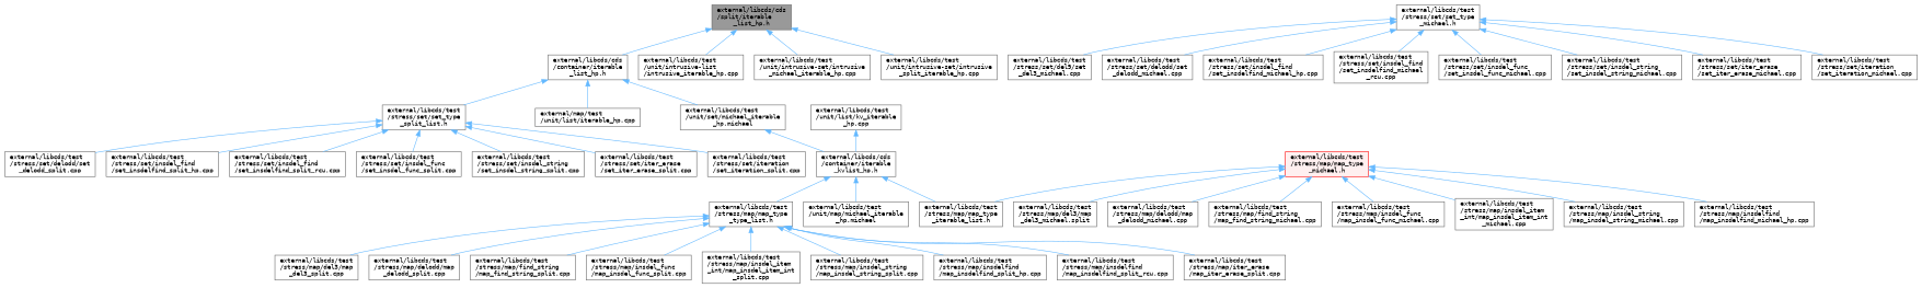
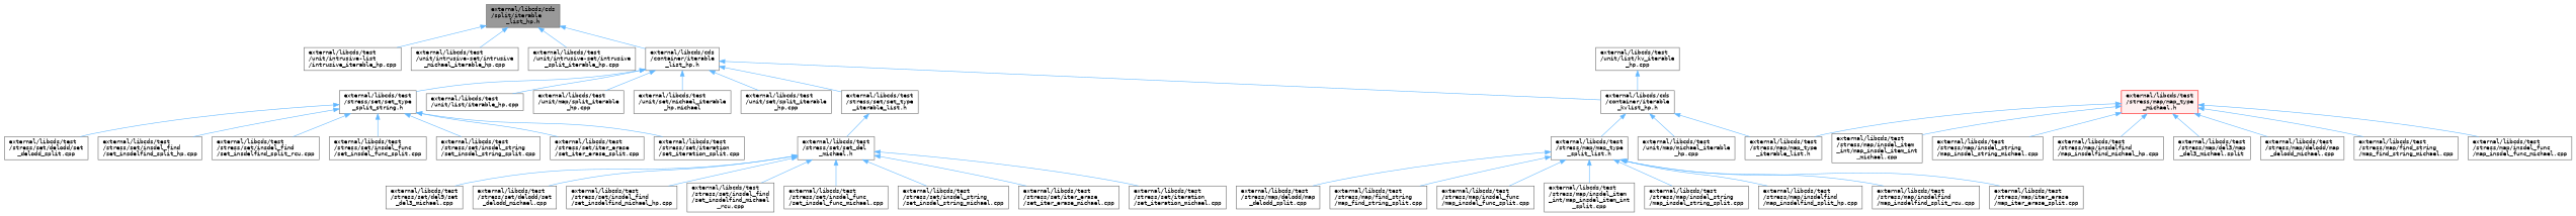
  digraph {
    fontname="DejaVu Sans Mono"
    node [color=grey40 fillcolor=white fontname="DejaVu Sans Mono" fontsize=10 shape=box style=filled]
    edge [color=steelblue1 dir=back fontname="DejaVu Sans Mono" fontsize=10 labelfontname=Helvetica labelfontsize=10 style=solid]
    n1 [color=gray40 fillcolor=grey60 fontcolor=black height=0.2 label="external/libcds/cds\l/split/iterable\l_list_hp.h" width=0.4]
    n2 [height=0.2 label="external/libcds/cds\l/container/iterable\l_list_hp.h" width=0.4]
    n3 [height=0.2 label="external/libcds/test\l/unit/intrusive-list\l/intrusive_iterable_hp.cpp" width=0.4]
    n4 [height=0.2 label="external/libcds/test\l/unit/intrusive-set/intrusive\l_michael_iterable_hp.cpp" width=0.4]
    n5 [height=0.2 label="external/libcds/test\l/unit/intrusive-set/intrusive\l_split_iterable_hp.cpp" width=0.4]
    n6 [height=0.2 label="external/libcds/cds\l/container/iterable\l_kvlist_hp.h" width=0.4]
-   n8 [height=0.2 label="external/libcds/test\l/stress/set/set_type\l_split_list.h" width=0.4]
-   n9 [height=0.2 label="external/map/test\l/unit/list/iterable_hp.cpp" width=0.4]
+   n7 [height=0.2 label="external/libcds/test\l/stress/set/set_type\l_iterable_list.h" width=0.4]
+   n8 [height=0.2 label="external/libcds/test\l/stress/set/set_type\l_split_string.h" width=0.4]
+   n9 [height=0.2 label="external/libcds/test\l/unit/list/iterable_hp.cpp" width=0.4]
+   n10 [height=0.2 label="external/libcds/test\l/unit/map/split_iterable\l_hp.cpp" width=0.4]
    n11 [height=0.2 label="external/libcds/test\l/unit/set/michael_iterable\l_hp.michael" width=0.4]
+   n12 [height=0.2 label="external/libcds/test\l/unit/set/split_iterable\l_hp.cpp" width=0.4]
    n13 [height=0.2 label="external/libcds/test\l/stress/map/map_type\l_iterable_list.h" width=0.4]
-   n14 [height=0.2 label="external/libcds/test\l/stress/map/map_type\l_type_list.h" width=0.4]
-   n15 [height=0.2 label="external/libcds/test\l/unit/map/michael_iterable\l_hp.michael" width=0.4]
-   n16 [height=0.2 label="external/libcds/test\l/stress/set/set_type\l_michael.h" width=0.4]
+   n14 [height=0.2 label="external/libcds/test\l/stress/map/map_type\l_split_list.h" width=0.4]
+   n15 [height=0.2 label="external/libcds/test\l/unit/map/michael_iterable\l_hp.cpp" width=0.4]
+   n16 [height=0.2 label="external/libcds/test\l/stress/set/set_del\l_michael.h" width=0.4]
    n17 [height=0.2 label="external/libcds/test\l/stress/set/delodd/set\l_delodd_split.cpp" width=0.4]
    n18 [height=0.2 label="external/libcds/test\l/stress/set/insdel_find\l/set_insdelfind_split_hp.cpp" width=0.4]
    n19 [height=0.2 label="external/libcds/test\l/stress/set/insdel_find\l/set_insdelfind_split_rcu.cpp" width=0.4]
    n20 [height=0.2 label="external/libcds/test\l/stress/set/insdel_func\l/set_insdel_func_split.cpp" width=0.4]
    n21 [height=0.2 label="external/libcds/test\l/stress/set/insdel_string\l/set_insdel_string_split.cpp" width=0.4]
    n22 [height=0.2 label="external/libcds/test\l/stress/set/iter_erase\l/set_iter_erase_split.cpp" width=0.4]
    n23 [height=0.2 label="external/libcds/test\l/stress/set/iteration\l/set_iteration_split.cpp" width=0.4]
-   n24 [height=0.2 label="external/libcds/test\l/stress/map/del3/map\l_del3_split.cpp" width=0.4]
    n25 [height=0.2 label="external/libcds/test\l/stress/map/delodd/map\l_delodd_split.cpp" width=0.4]
    n26 [height=0.2 label="external/libcds/test\l/stress/map/find_string\l/map_find_string_split.cpp" width=0.4]
    n27 [height=0.2 label="external/libcds/test\l/stress/map/insdel_func\l/map_insdel_func_split.cpp" width=0.4]
    n28 [height=0.2 label="external/libcds/test\l/stress/map/insdel_item\l_int/map_insdel_item_int\l_split.cpp" width=0.4]
    n29 [height=0.2 label="external/libcds/test\l/stress/map/insdel_string\l/map_insdel_string_split.cpp" width=0.4]
    n30 [height=0.2 label="external/libcds/test\l/stress/map/insdelfind\l/map_insdelfind_split_hp.cpp" width=0.4]
    n31 [height=0.2 label="external/libcds/test\l/stress/map/insdelfind\l/map_insdelfind_split_rcu.cpp" width=0.4]
    n32 [height=0.2 label="external/libcds/test\l/stress/map/iter_erase\l/map_iter_erase_split.cpp" width=0.4]
    n33 [height=0.2 label="external/libcds/test\l/unit/list/kv_iterable\l_hp.cpp" width=0.4]
    n34 [color=red fillcolor="#FFF0F0" height=0.2 label="external/libcds/test\l/stress/map/map_type\l_michael.h" width=0.4]
    n35 [height=0.2 label="external/libcds/test\l/stress/map/del3/map\l_del3_michael.split" width=0.4]
    n36 [height=0.2 label="external/libcds/test\l/stress/map/delodd/map\l_delodd_michael.cpp" width=0.4]
    n37 [height=0.2 label="external/libcds/test\l/stress/map/find_string\l/map_find_string_michael.cpp" width=0.4]
    n38 [height=0.2 label="external/libcds/test\l/stress/map/insdel_func\l/map_insdel_func_michael.cpp" width=0.4]
    n39 [height=0.2 label="external/libcds/test\l/stress/map/insdel_item\l_int/map_insdel_item_int\l_michael.cpp" width=0.4]
    n40 [height=0.2 label="external/libcds/test\l/stress/map/insdel_string\l/map_insdel_string_michael.cpp" width=0.4]
    n41 [height=0.2 label="external/libcds/test\l/stress/map/insdelfind\l/map_insdelfind_michael_hp.cpp" width=0.4]
    n42 [height=0.2 label="external/libcds/test\l/stress/set/del9/set\l_del3_michael.cpp" width=0.4]
    n43 [height=0.2 label="external/libcds/test\l/stress/set/delodd/set\l_delodd_michael.cpp" width=0.4]
    n44 [height=0.2 label="external/libcds/test\l/stress/set/insdel_find\l/set_insdelfind_michael_hp.cpp" width=0.4]
    n45 [height=0.2 label="external/libcds/test\l/stress/set/insdel_find\l/set_insdelfind_michael\l_rcu.cpp" width=0.4]
    n46 [height=0.2 label="external/libcds/test\l/stress/set/insdel_func\l/set_insdel_func_michael.cpp" width=0.4]
    n47 [height=0.2 label="external/libcds/test\l/stress/set/insdel_string\l/set_insdel_string_michael.cpp" width=0.4]
    n48 [height=0.2 label="external/libcds/test\l/stress/set/iter_erase\l/set_iter_erase_michael.cpp" width=0.4]
    n49 [height=0.2 label="external/libcds/test\l/stress/set/iteration\l/set_iteration_michael.cpp" width=0.4]
    n1 -> n2
    n1 -> n3
    n1 -> n4
    n1 -> n5
-   n11 -> n6
+   n2 -> n6
+   n2 -> n7
    n2 -> n8
    n2 -> n9
+   n2 -> n10
    n2 -> n11
+   n2 -> n12
    n6 -> n13
    n6 -> n14
    n6 -> n15
+   n7 -> n16
    n8 -> n17
    n8 -> n18
    n8 -> n19
    n8 -> n20
    n8 -> n21
    n8 -> n22
    n8 -> n23
-   n14 -> n24
    n14 -> n25
    n14 -> n26
    n14 -> n27
    n14 -> n28
    n14 -> n29
    n14 -> n30
    n14 -> n31
    n14 -> n32
    n16 -> n42
    n16 -> n43
    n16 -> n44
    n16 -> n45
    n16 -> n46
    n16 -> n47
    n16 -> n48
    n16 -> n49
    n33 -> n6
    n34 -> n13
    n34 -> n35
    n34 -> n36
    n34 -> n37
    n34 -> n38
    n34 -> n39
    n34 -> n40
    n34 -> n41
  }
